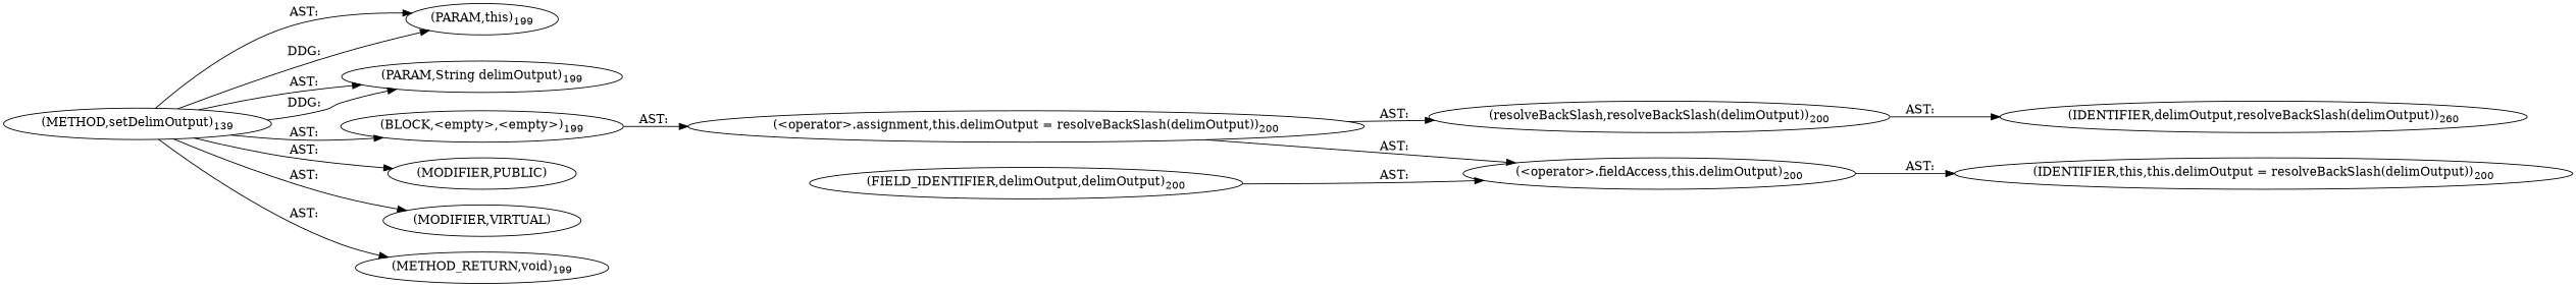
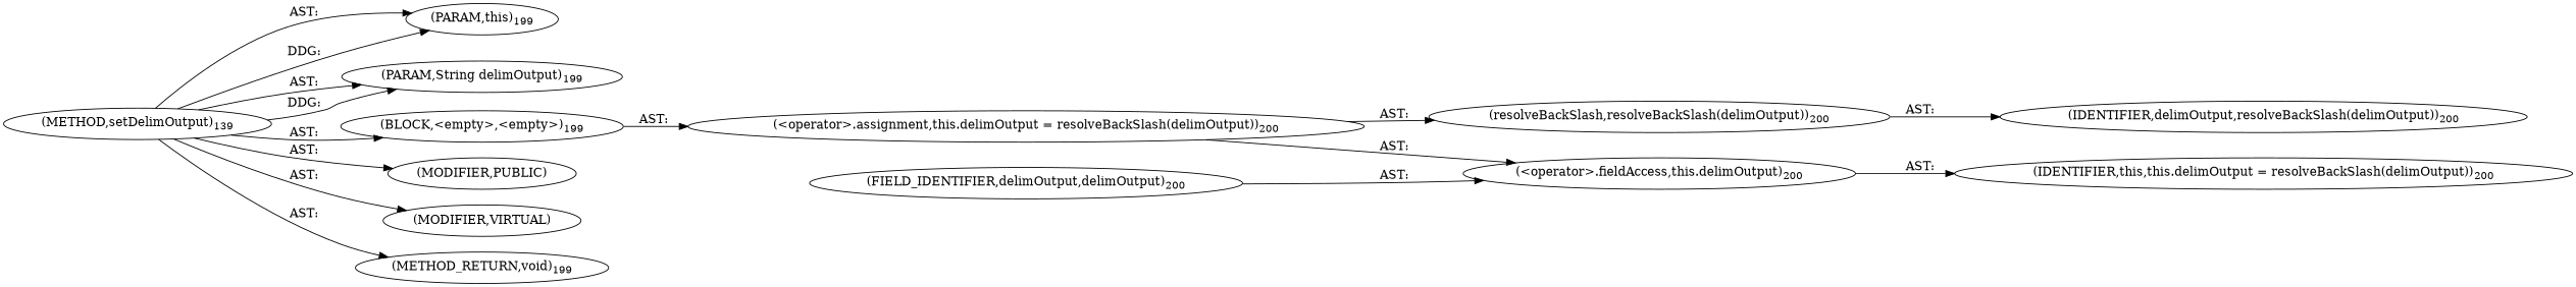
  digraph {
    rankdir=LR
    n1 [label=<(METHOD,setDelimOutput)<SUB>139</SUB>>]
    n2 [label=<(PARAM,this)<SUB>199</SUB>>]
    n3 [label=<(PARAM,String delimOutput)<SUB>199</SUB>>]
    n4 [label=<(BLOCK,&lt;empty&gt;,&lt;empty&gt;)<SUB>199</SUB>>]
    n5 [label=<(MODIFIER,PUBLIC)>]
    n6 [label=<(MODIFIER,VIRTUAL)>]
    n7 [label=<(METHOD_RETURN,void)<SUB>199</SUB>>]
    n8 [label=<(&lt;operator&gt;.assignment,this.delimOutput = resolveBackSlash(delimOutput))<SUB>200</SUB>>]
    n9 [label=<(&lt;operator&gt;.fieldAccess,this.delimOutput)<SUB>200</SUB>>]
    n10 [label=<(resolveBackSlash,resolveBackSlash(delimOutput))<SUB>200</SUB>>]
    n11 [label=<(IDENTIFIER,this,this.delimOutput = resolveBackSlash(delimOutput))<SUB>200</SUB>>]
-   n12 [label=<(IDENTIFIER,delimOutput,resolveBackSlash(delimOutput))<SUB>260</SUB>>]
+   n12 [label=<(IDENTIFIER,delimOutput,resolveBackSlash(delimOutput))<SUB>200</SUB>>]
    n13 [label=<(FIELD_IDENTIFIER,delimOutput,delimOutput)<SUB>200</SUB>>]
    n1 -> n2 [label="AST: "]
    n1 -> n2 [label="DDG: "]
    n1 -> n3 [label="AST: "]
    n1 -> n3 [label="DDG: "]
    n1 -> n4 [label="AST: "]
    n1 -> n5 [label="AST: "]
    n1 -> n6 [label="AST: "]
    n1 -> n7 [label="AST: "]
    n4 -> n8 [label="AST: "]
    n8 -> n9 [label="AST: "]
    n8 -> n10 [label="AST: "]
    n9 -> n11 [label="AST: "]
    n10 -> n12 [label="AST: "]
    n13 -> n9 [label="AST: "]
  }
